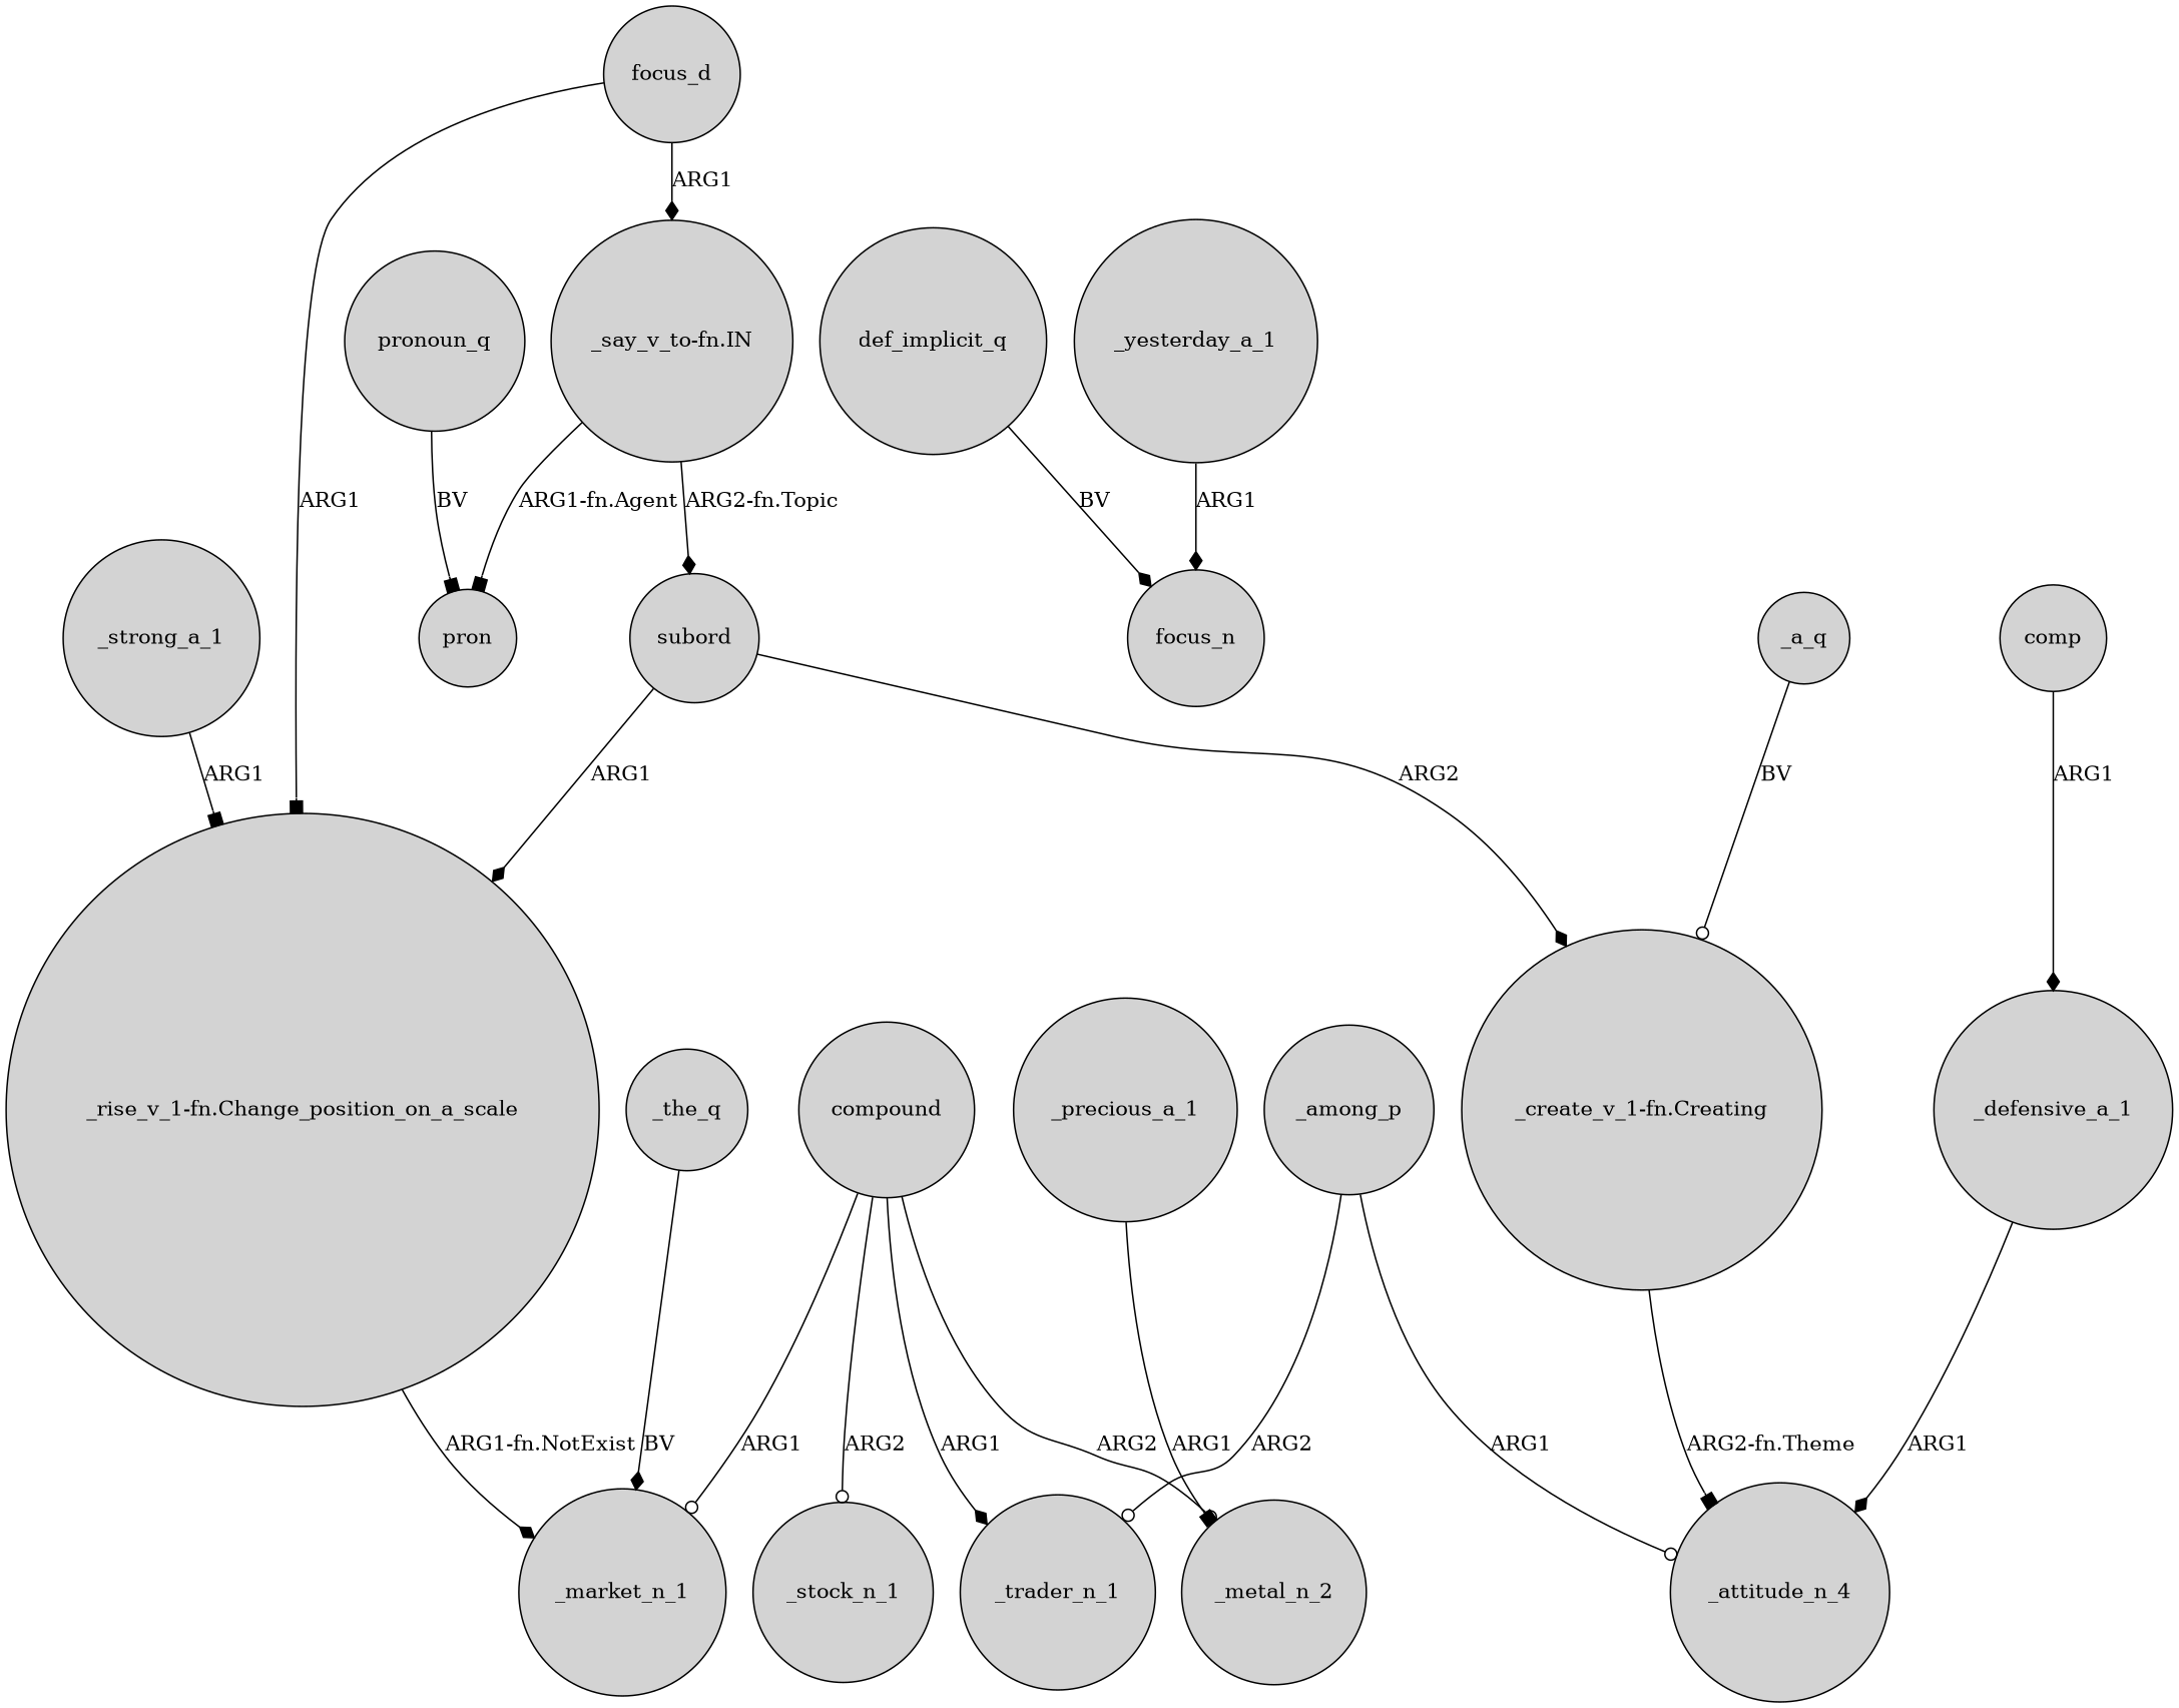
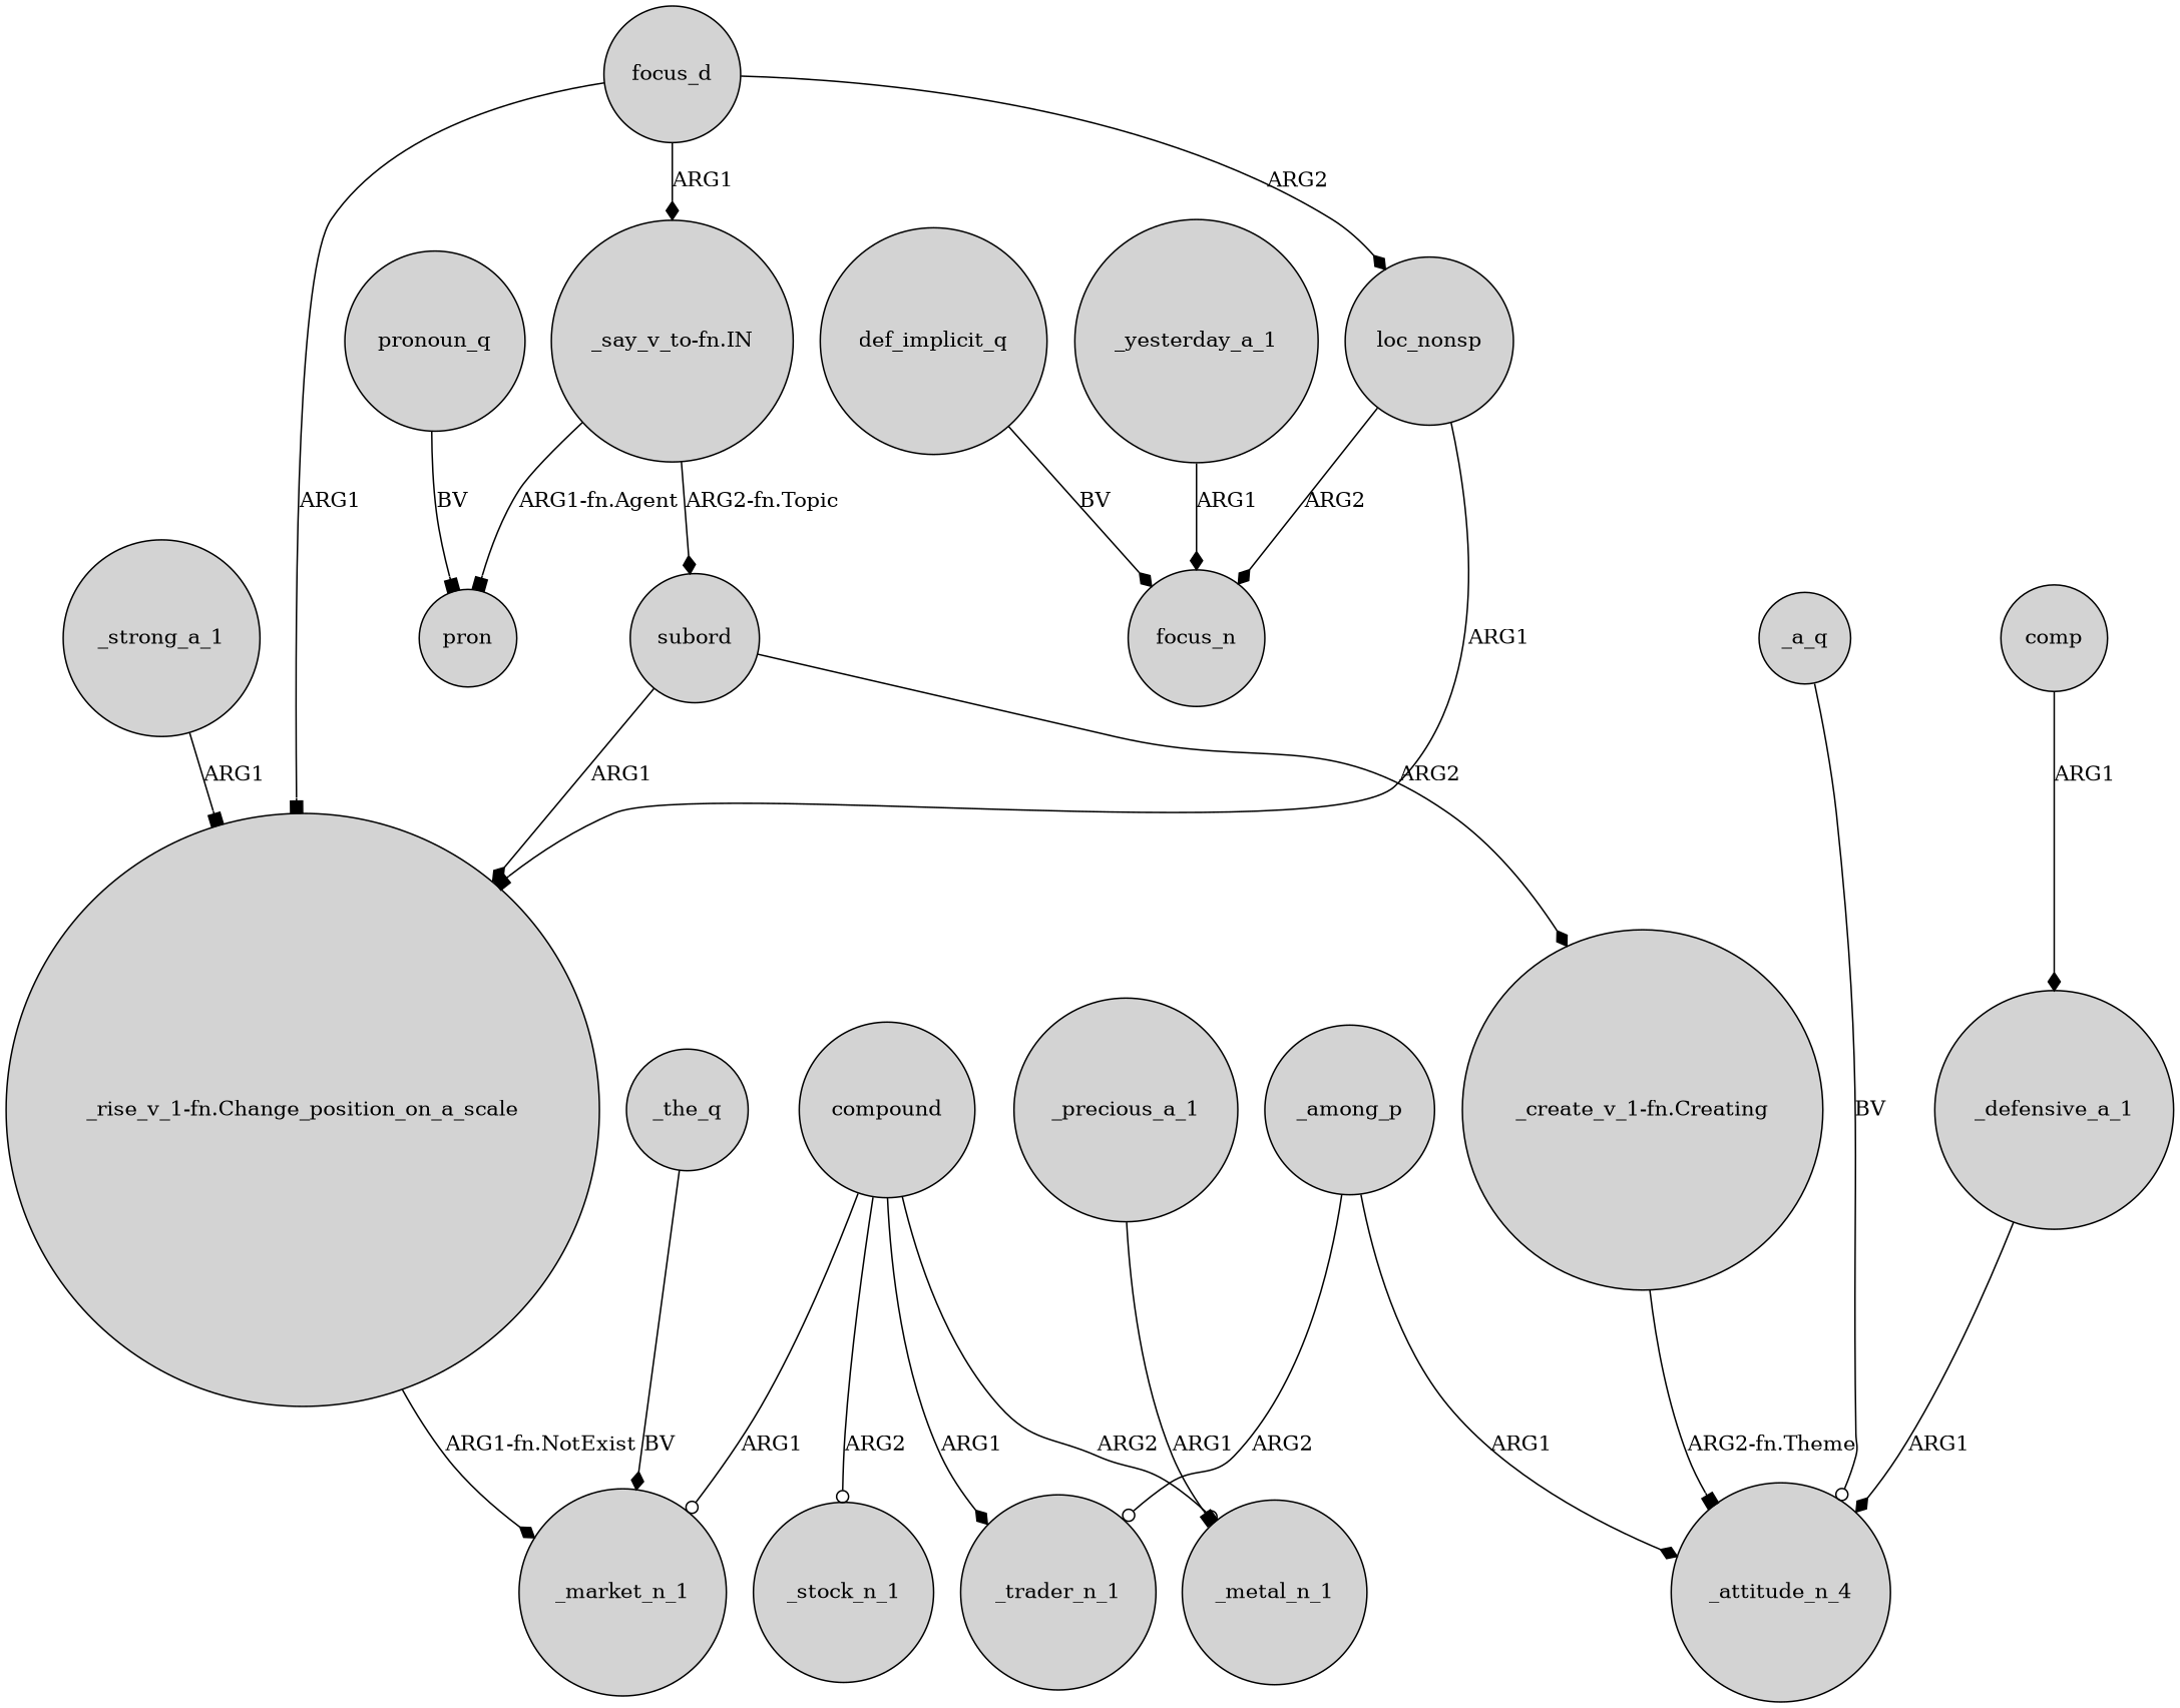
  digraph {
    node [shape=circle style=filled]
    edge [arrowhead=diamond]
    focus_d
+   loc_nonsp
    "_say_v_to-fn.IN"
    "_rise_v_1-fn.Change_position_on_a_scale"
    n5 [label=focus_n]
    subord
    pron
    _market_n_1
    _yesterday_a_1
    "_create_v_1-fn.Creating"
    n11 [label=_attitude_n_4]
    _among_p
    _trader_n_1
    _a_q
    compound
    _stock_n_1
-   _metal_n_1 [label=_metal_n_2]
+   _metal_n_1
    pronoun_q
    _precious_a_1
    _defensive_a_1
    comp
    _the_q
    def_implicit_q
    _strong_a_1
+   focus_d -> loc_nonsp [label=ARG2]
    focus_d -> "_say_v_to-fn.IN" [label=ARG1]
    focus_d -> "_rise_v_1-fn.Change_position_on_a_scale" [arrowhead=box label=ARG1]
+   loc_nonsp -> "_rise_v_1-fn.Change_position_on_a_scale" [arrowhead=box label=ARG1]
+   loc_nonsp -> n5 [label=ARG2]
    "_say_v_to-fn.IN" -> subord [label="ARG2-fn.Topic"]
    "_say_v_to-fn.IN" -> pron [arrowhead=box label="ARG1-fn.Agent"]
    "_rise_v_1-fn.Change_position_on_a_scale" -> _market_n_1 [label="ARG1-fn.NotExist"]
    subord -> "_rise_v_1-fn.Change_position_on_a_scale" [label=ARG1]
    subord -> "_create_v_1-fn.Creating" [label=ARG2]
    _yesterday_a_1 -> n5 [label=ARG1]
    "_create_v_1-fn.Creating" -> n11 [arrowhead=box label="ARG2-fn.Theme"]
-   _among_p -> n11 [arrowhead=odot label=ARG1]
+   _among_p -> n11 [label=ARG1]
    _among_p -> _trader_n_1 [arrowhead=odot label=ARG2]
-   _a_q -> "_create_v_1-fn.Creating" [arrowhead=odot label=BV]
+   _a_q -> n11 [arrowhead=odot label=BV]
    compound -> _market_n_1 [arrowhead=odot label=ARG1]
    compound -> _trader_n_1 [label=ARG1]
    compound -> _stock_n_1 [arrowhead=odot label=ARG2]
    compound -> _metal_n_1 [arrowhead=odot label=ARG2]
    pronoun_q -> pron [arrowhead=box label=BV]
    _precious_a_1 -> _metal_n_1 [arrowhead=box label=ARG1]
    _defensive_a_1 -> n11 [label=ARG1]
    comp -> _defensive_a_1 [label=ARG1]
    _the_q -> _market_n_1 [label=BV]
    def_implicit_q -> n5 [label=BV]
    _strong_a_1 -> "_rise_v_1-fn.Change_position_on_a_scale" [arrowhead=box label=ARG1]
  }
